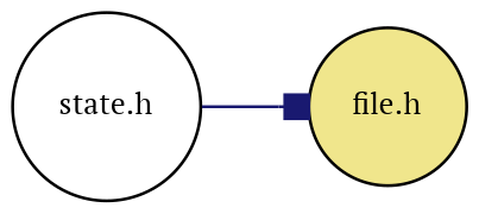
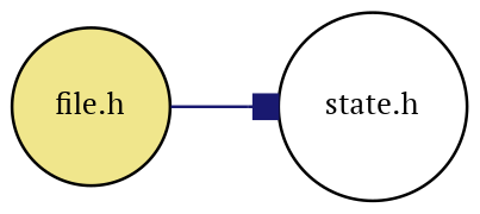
  digraph {
    rankdir=LR
    fontname="PT Serif"
    node [color=black fontname="PT Serif" fontsize=10 shape=circle style=filled]
    n1 [fillcolor=khaki fontcolor=black height=0.2 label="file.h" width=0.4]
    n2 [fillcolor=white height=0.2 label="state.h" width=0.4]
-   n2 -> n1 [color=midnightblue fontname="PT Serif" fontsize=10 labelfontname=Helvetica labelfontsize=10 style=solid arrowhead=box]
+   n1 -> n2 [color=midnightblue fontname="PT Serif" fontsize=10 labelfontname=Helvetica labelfontsize=10 style=solid arrowhead=box]
  }
